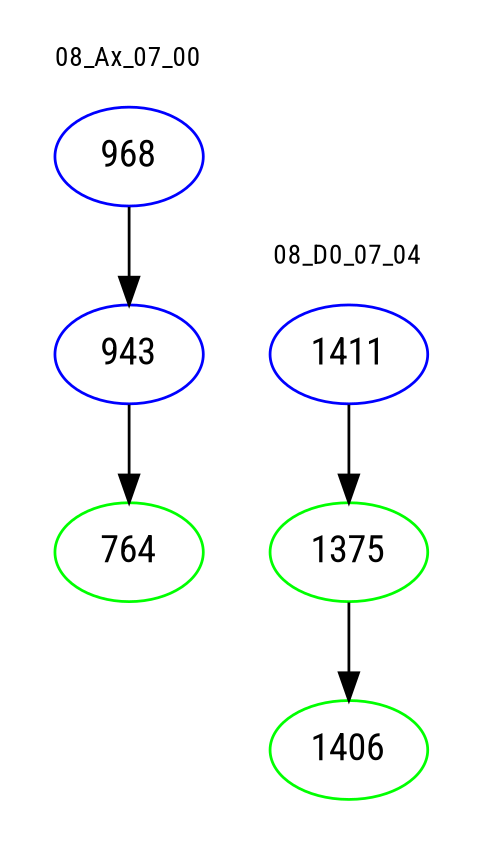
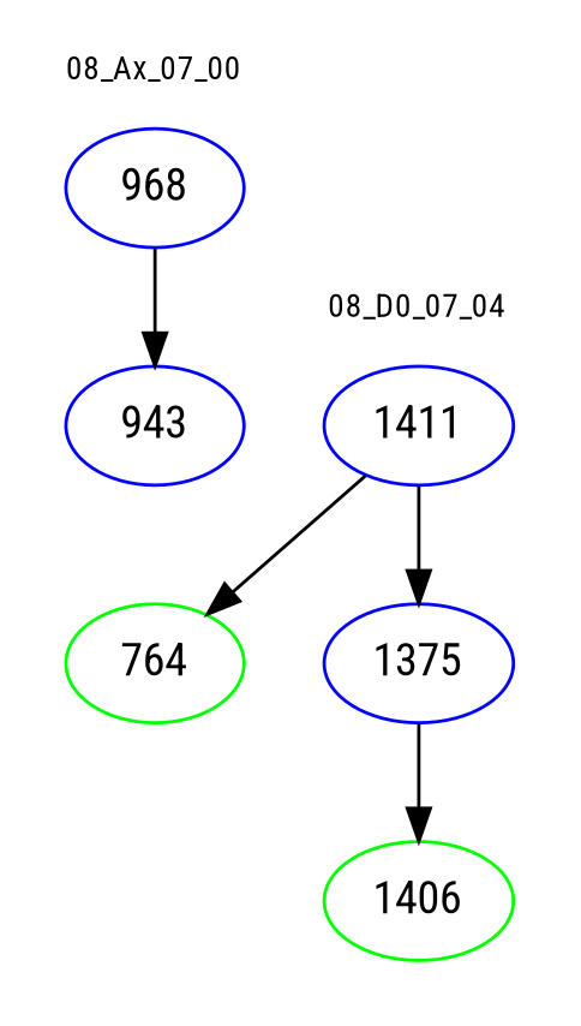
  digraph {
    fontname="Roboto Condensed"
    node [color=blue fontname="Roboto Condensed"]
    edge [color=black fontname="Roboto Condensed"]
    n1 [label=968]
    n2 [label=943]
    n3 [color=green label=764]
    n4 [label=1411]
-   n5 [color=green label=1375]
+   n5 [label=1375]
    n6 [color=green label=1406]
    subgraph cluster_1 {
      color=white
      fontsize=10
      label="08_Ax_07_00"
      n1
      n2
      n3
    }
    subgraph cluster_2 {
      color=white
      fontsize=10
      label="08_D0_07_04"
      n4
      n5
      n6
    }
    n1 -> n2
-   n2 -> n3
+   n4 -> n3
    n4 -> n5
    n5 -> n6
  }
